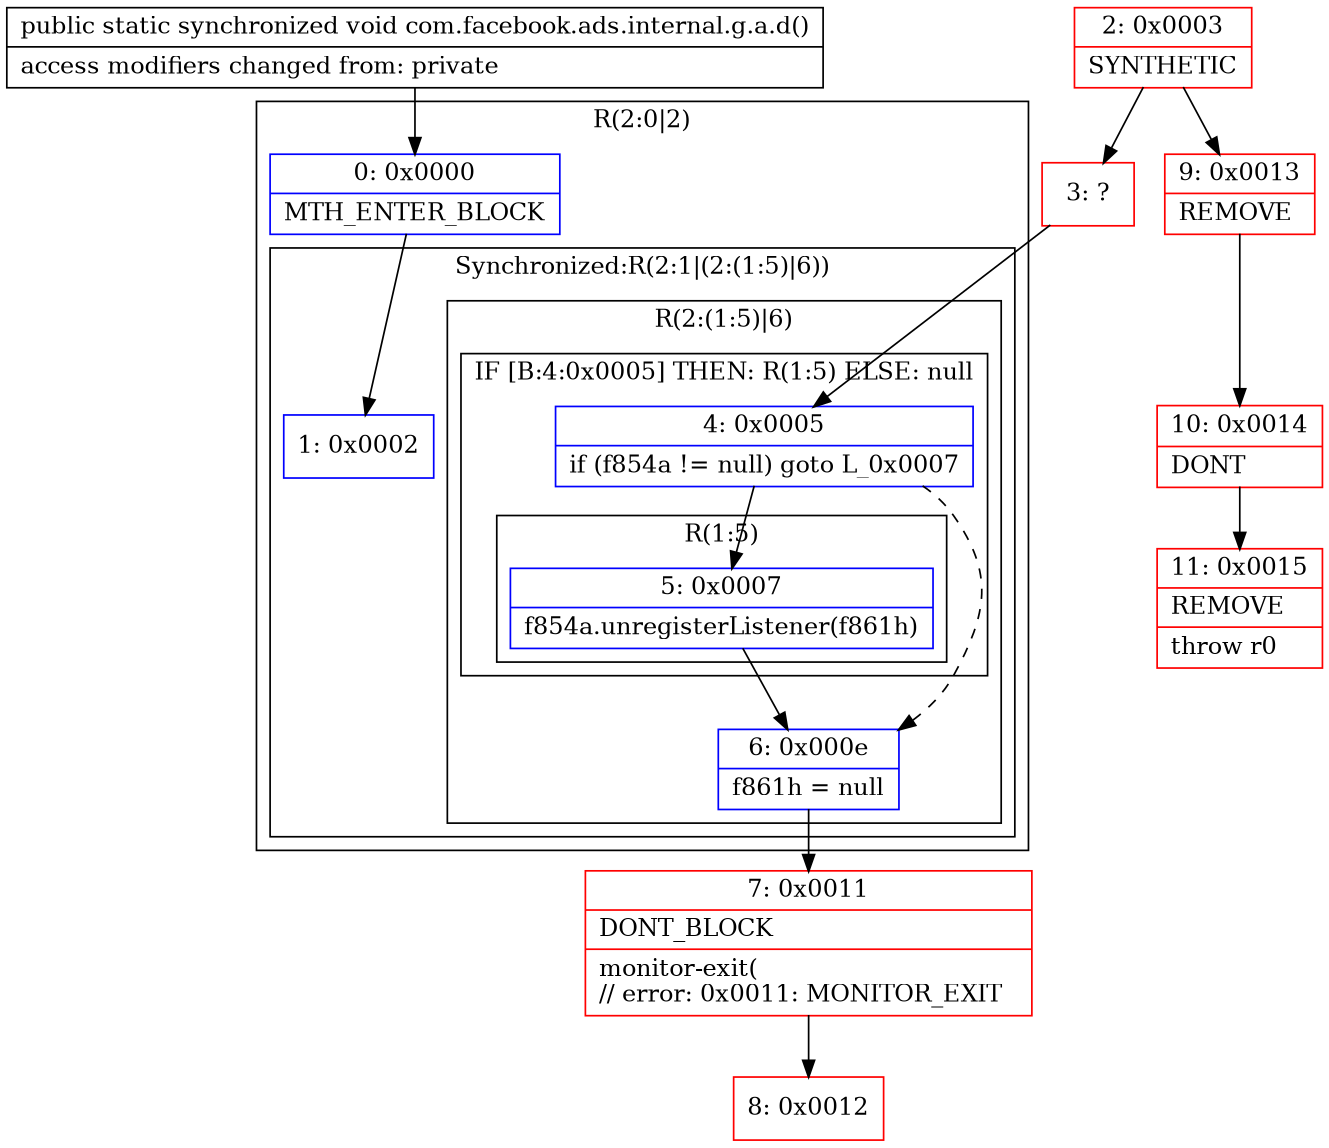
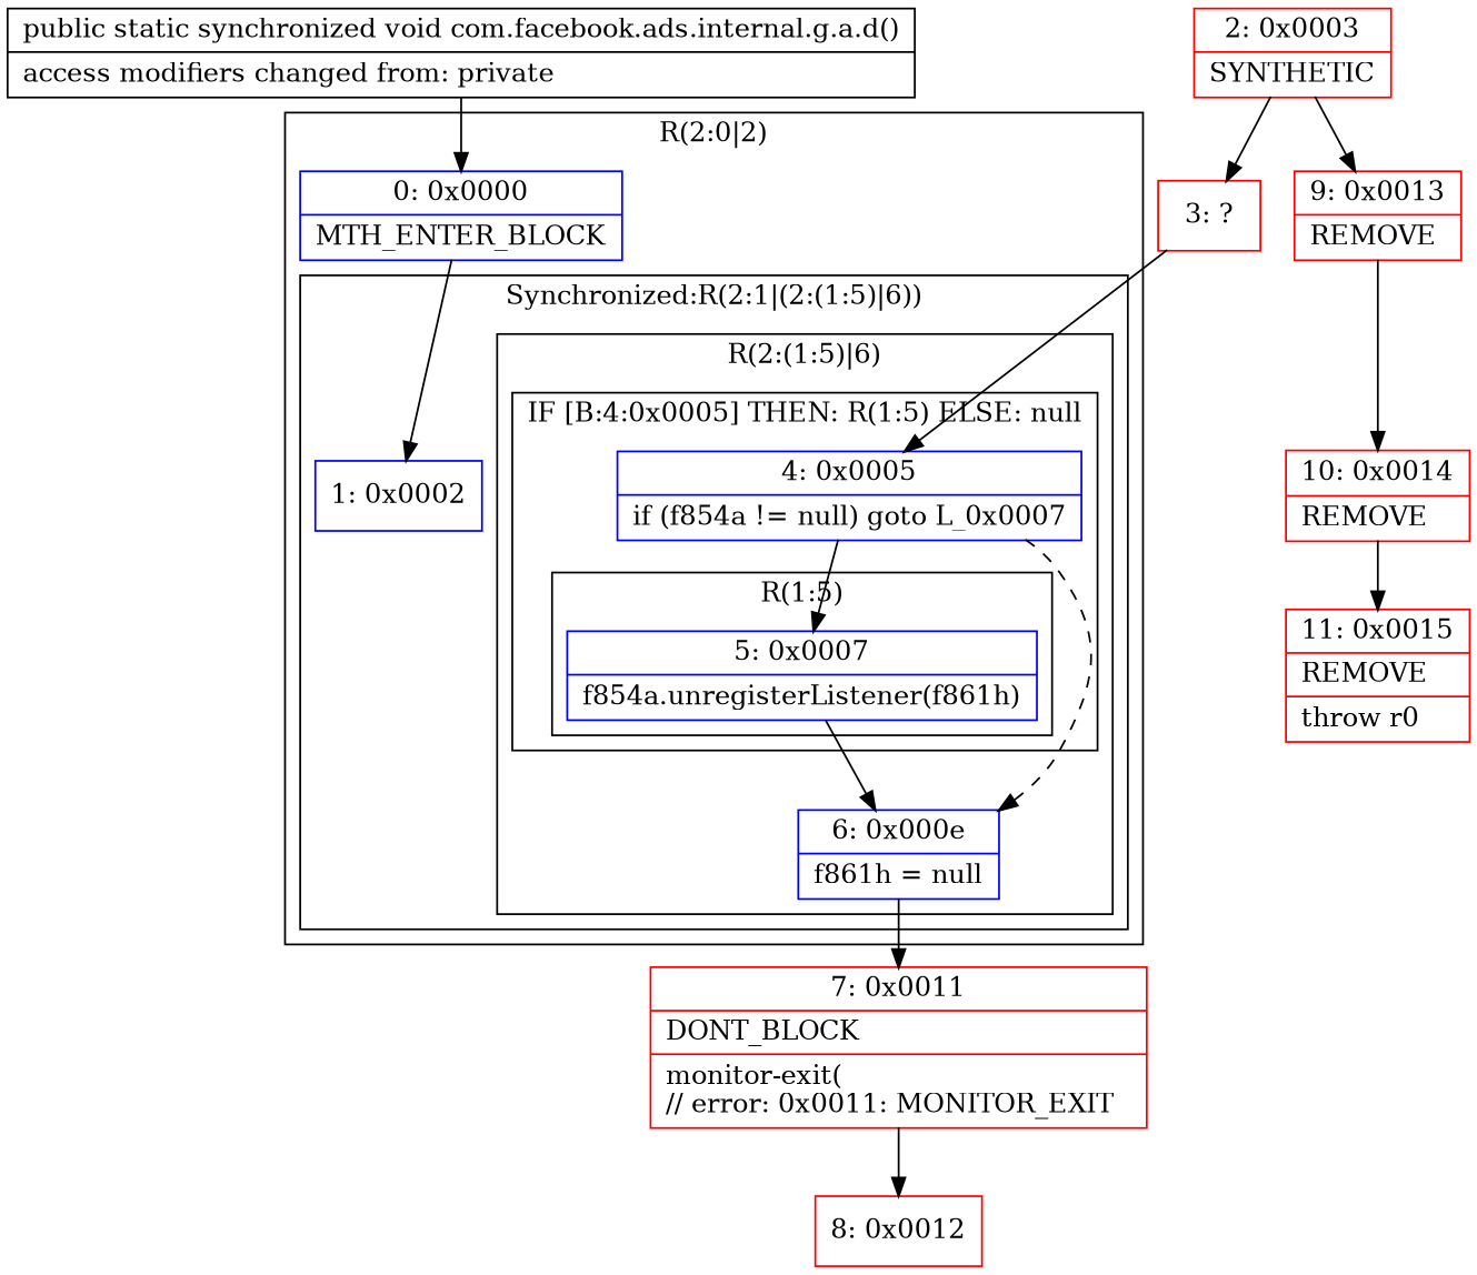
  digraph {
    node [color=red shape=record]
    n1 [color=blue label="{5\:\ 0x0007|f854a.unregisterListener(f861h)\l}"]
    n2 [color=blue label="{4\:\ 0x0005|if (f854a != null) goto L_0x0007\l}"]
    n3 [color=blue label="{6\:\ 0x000e|f861h = null\l}"]
    n4 [color=blue label="{1\:\ 0x0002}"]
    n5 [color=blue label="{0\:\ 0x0000|MTH_ENTER_BLOCK\l}"]
    n6 [label="{7\:\ 0x0011|DONT_BLOCK\l|monitor\-exit(\l\/\/ error: 0x0011: MONITOR_EXIT  \l}"]
    n7 [label="{2\:\ 0x0003|SYNTHETIC\l}"]
    n8 [label="{3\:\ ?}"]
    n9 [label="{9\:\ 0x0013|REMOVE\l}"]
    n10 [label="{8\:\ 0x0012}"]
-   n11 [label="{10\:\ 0x0014|DONT\l}"]
+   n11 [label="{10\:\ 0x0014|REMOVE\l}"]
    n12 [label="{11\:\ 0x0015|REMOVE\l|throw r0\l}"]
    n13 [label="{public static synchronized void com.facebook.ads.internal.g.a.d()  | access modifiers changed from: private\l}" color=""]
    subgraph cluster_1 {
      label="R(2:0|2)"
      n5
      subgraph cluster_2 {
        label="Synchronized:R(2:1|(2:(1:5)|6))"
        n4
        subgraph cluster_3 {
          label="R(2:(1:5)|6)"
          n3
          subgraph cluster_4 {
            label="IF [B:4:0x0005] THEN: R(1:5) ELSE: null"
            n2
            subgraph cluster_5 {
              label="R(1:5)"
              n1
            }
          }
        }
      }
    }
    n1 -> n3
    n2 -> n1
    n2 -> n3 [style=dashed]
    n3 -> n6
    n5 -> n4
    n6 -> n10
    n7 -> n8
    n7 -> n9
    n8 -> n2
    n9 -> n11
    n11 -> n12
    n13 -> n5
  }
